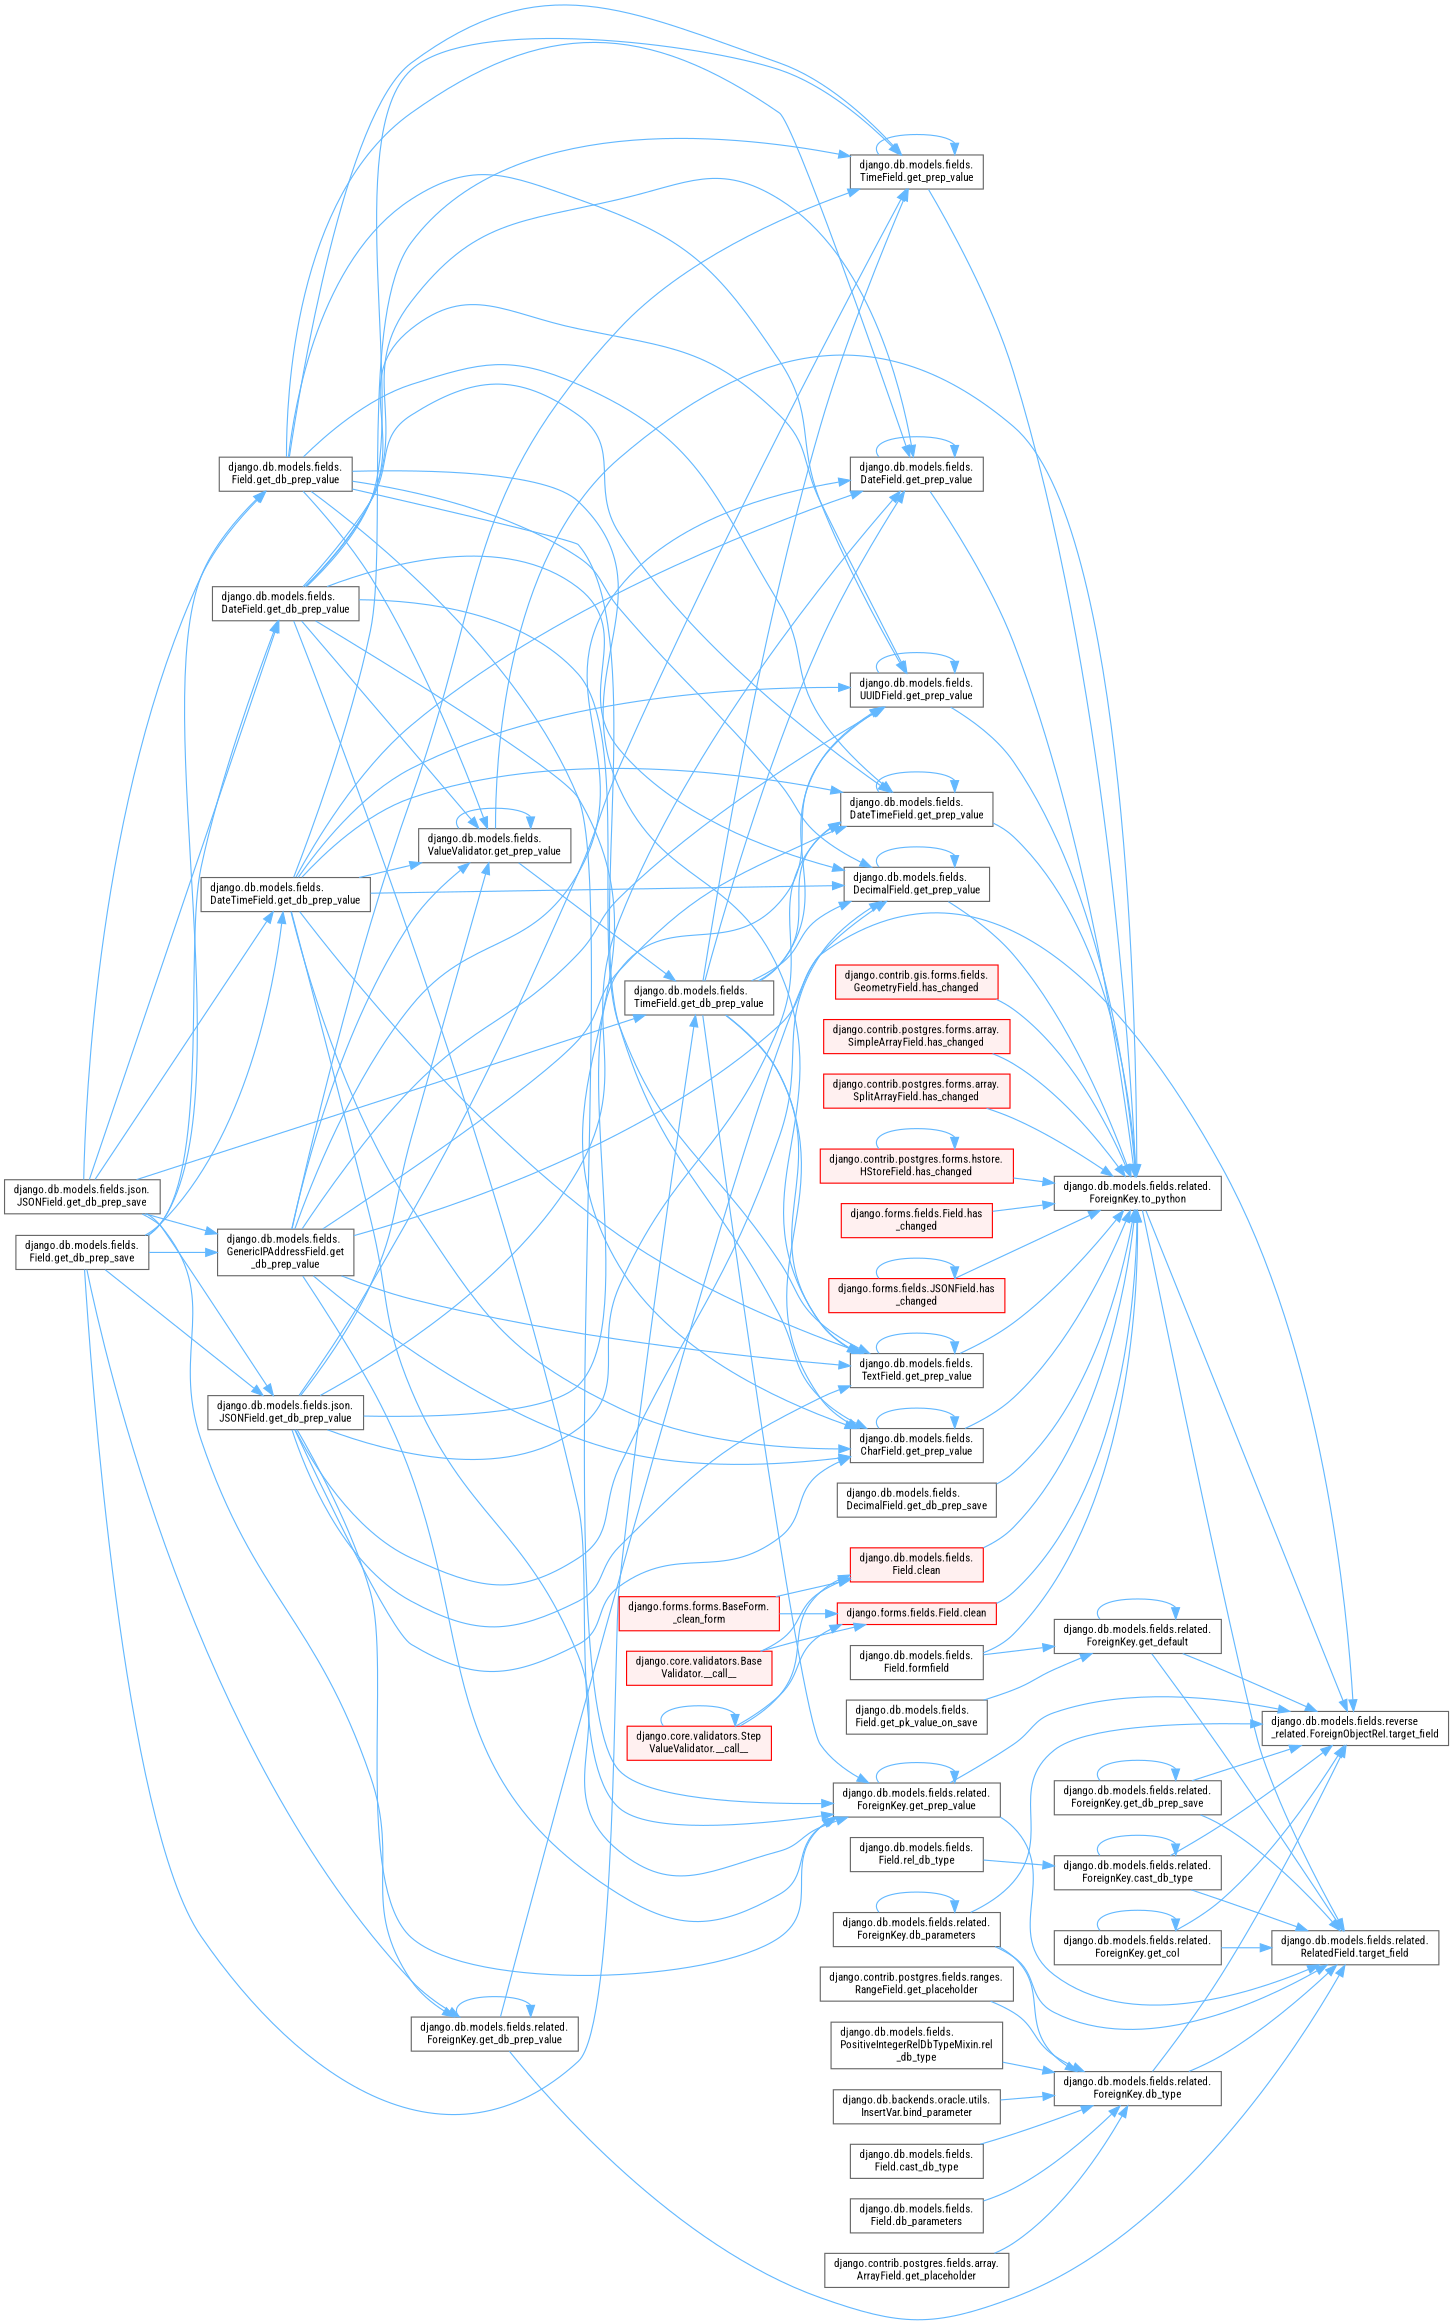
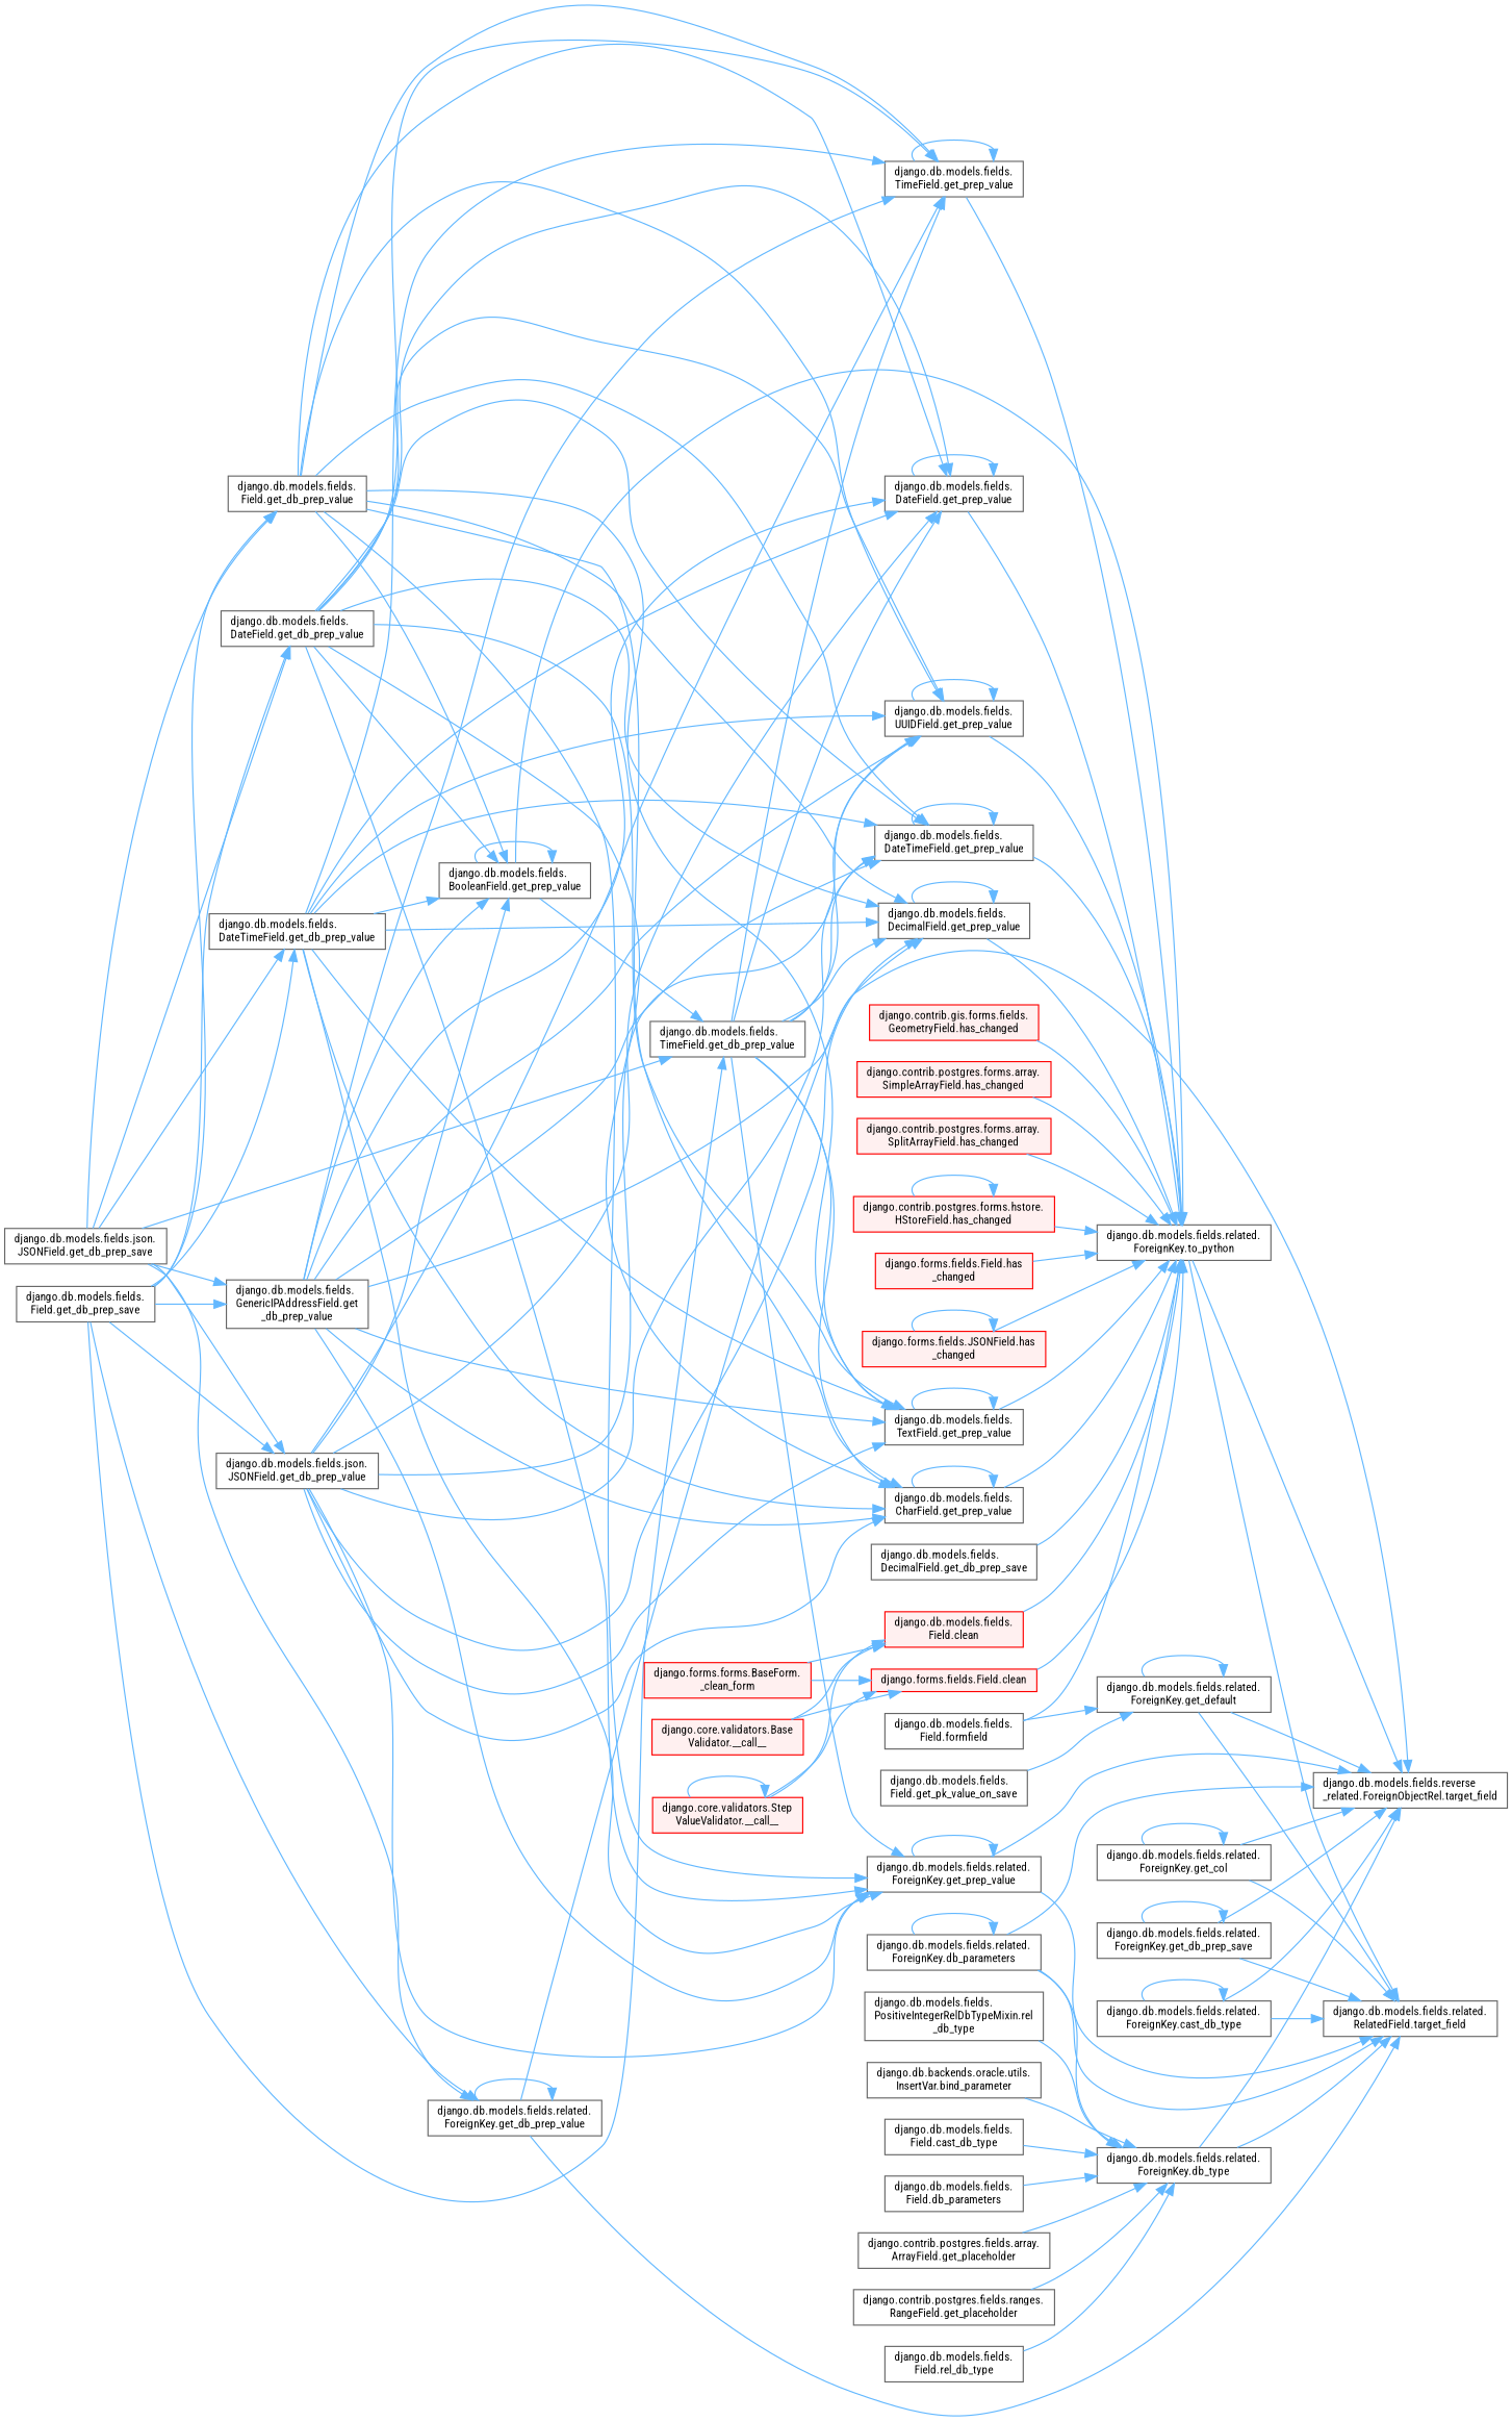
  digraph {
    fontname="Roboto Condensed"
    rankdir=RL
    node [color=grey40 fillcolor=white fontname="Roboto Condensed" fontsize=10 shape=box style=filled]
    edge [color=steelblue1 dir=back fontname="Roboto Condensed" fontsize=10 labelfontname=Helvetica labelfontsize=10 style=solid]
    n1 [height=0.2 label="django.db.models.fields.related.\lRelatedField.target_field" width=0.4]
    n2 [height=0.2 label="django.db.models.fields.related.\lForeignKey.cast_db_type" width=0.4]
    n3 [height=0.2 label="django.db.models.fields.related.\lForeignKey.db_parameters" width=0.4]
    n4 [height=0.2 label="django.db.models.fields.related.\lForeignKey.db_type" width=0.4]
    n5 [height=0.2 label="django.db.models.fields.related.\lForeignKey.get_col" width=0.4]
    n6 [height=0.2 label="django.db.models.fields.related.\lForeignKey.get_db_prep_save" width=0.4]
    n7 [height=0.2 label="django.db.models.fields.related.\lForeignKey.get_db_prep_value" width=0.4]
    n8 [height=0.2 label="django.db.models.fields.related.\lForeignKey.get_default" width=0.4]
    n9 [height=0.2 label="django.db.models.fields.related.\lForeignKey.get_prep_value" width=0.4]
    n10 [height=0.2 label="django.db.models.fields.related.\lForeignKey.to_python" width=0.4]
    n11 [height=0.2 label="django.db.models.fields.reverse\l_related.ForeignObjectRel.target_field" width=0.4]
    n12 [height=0.2 label="django.db.backends.oracle.utils.\lInsertVar.bind_parameter" width=0.4]
    n13 [height=0.2 label="django.db.models.fields.\lField.cast_db_type" width=0.4]
    n14 [height=0.2 label="django.db.models.fields.\lField.db_parameters" width=0.4]
    n15 [height=0.2 label="django.contrib.postgres.fields.array.\lArrayField.get_placeholder" width=0.4]
    n16 [height=0.2 label="django.contrib.postgres.fields.ranges.\lRangeField.get_placeholder" width=0.4]
    n17 [height=0.2 label="django.db.models.fields.\lField.rel_db_type" width=0.4]
    n18 [height=0.2 label="django.db.models.fields.\lPositiveIntegerRelDbTypeMixin.rel\l_db_type" width=0.4]
    n19 [height=0.2 label="django.db.models.fields.\lField.get_db_prep_save" width=0.4]
    n20 [height=0.2 label="django.db.models.fields.json.\lJSONField.get_db_prep_save" width=0.4]
    n21 [height=0.2 label="django.db.models.fields.\lField.formfield" width=0.4]
    n22 [height=0.2 label="django.db.models.fields.\lField.get_pk_value_on_save" width=0.4]
    n23 [height=0.2 label="django.db.models.fields.\lDateField.get_db_prep_value" width=0.4]
    n24 [height=0.2 label="django.db.models.fields.\lDateTimeField.get_db_prep_value" width=0.4]
    n25 [height=0.2 label="django.db.models.fields.\lField.get_db_prep_value" width=0.4]
    n26 [height=0.2 label="django.db.models.fields.\lGenericIPAddressField.get\l_db_prep_value" width=0.4]
    n27 [height=0.2 label="django.db.models.fields.json.\lJSONField.get_db_prep_value" width=0.4]
    n28 [height=0.2 label="django.db.models.fields.\lTimeField.get_db_prep_value" width=0.4]
    n29 [color=red fillcolor="#FFF0F0" height=0.2 label="django.db.models.fields.\lField.clean" width=0.4]
    n30 [color=red fillcolor="#FFF0F0" height=0.2 label="django.forms.fields.Field.clean" width=0.4]
    n31 [height=0.2 label="django.db.models.fields.\lDecimalField.get_db_prep_save" width=0.4]
-   n32 [height=0.2 label="django.db.models.fields.\lValueValidator.get_prep_value" width=0.4]
+   n32 [height=0.2 label="django.db.models.fields.\lBooleanField.get_prep_value" width=0.4]
    n33 [height=0.2 label="django.db.models.fields.\lCharField.get_prep_value" width=0.4]
    n34 [height=0.2 label="django.db.models.fields.\lDateField.get_prep_value" width=0.4]
    n35 [height=0.2 label="django.db.models.fields.\lDateTimeField.get_prep_value" width=0.4]
    n36 [height=0.2 label="django.db.models.fields.\lDecimalField.get_prep_value" width=0.4]
    n37 [height=0.2 label="django.db.models.fields.\lTextField.get_prep_value" width=0.4]
    n38 [height=0.2 label="django.db.models.fields.\lTimeField.get_prep_value" width=0.4]
    n39 [height=0.2 label="django.db.models.fields.\lUUIDField.get_prep_value" width=0.4]
    n40 [color=red fillcolor="#FFF0F0" height=0.2 label="django.contrib.gis.forms.fields.\lGeometryField.has_changed" width=0.4]
    n41 [color=red fillcolor="#FFF0F0" height=0.2 label="django.contrib.postgres.forms.array.\lSimpleArrayField.has_changed" width=0.4]
    n42 [color=red fillcolor="#FFF0F0" height=0.2 label="django.contrib.postgres.forms.array.\lSplitArrayField.has_changed" width=0.4]
    n43 [color=red fillcolor="#FFF0F0" height=0.2 label="django.contrib.postgres.forms.hstore.\lHStoreField.has_changed" width=0.4]
    n44 [color=red fillcolor="#FFF0F0" height=0.2 label="django.forms.fields.Field.has\l_changed" width=0.4]
    n45 [color=red fillcolor="#FFF0F0" height=0.2 label="django.forms.fields.JSONField.has\l_changed" width=0.4]
    n46 [color=red fillcolor="#FFF0F0" height=0.2 label="django.core.validators.Base\lValidator.__call__" width=0.4]
    n47 [color=red fillcolor="#FFF0F0" height=0.2 label="django.core.validators.Step\lValueValidator.__call__" width=0.4]
    n48 [color=red fillcolor="#FFF0F0" height=0.2 label="django.forms.forms.BaseForm.\l_clean_form" width=0.4]
    n1 -> n2
    n1 -> n3
    n1 -> n4
    n1 -> n5
    n1 -> n6
    n1 -> n7
    n1 -> n8
    n1 -> n9
    n1 -> n10
    n2 -> n2
    n3 -> n3
    n4 -> n3
    n4 -> n12
    n4 -> n13
    n4 -> n14
    n4 -> n15
    n4 -> n16
-   n2 -> n17
+   n4 -> n17
    n4 -> n18
    n5 -> n5
    n6 -> n6
    n7 -> n7
    n7 -> n19
    n7 -> n20
    n8 -> n8
    n8 -> n21
    n8 -> n22
    n9 -> n9
    n9 -> n23
    n9 -> n24
    n9 -> n25
    n9 -> n26
    n9 -> n27
    n9 -> n28
    n10 -> n21
    n10 -> n29
    n10 -> n30
    n10 -> n31
    n10 -> n32
    n10 -> n33
    n10 -> n34
    n10 -> n35
    n10 -> n36
    n10 -> n37
    n10 -> n38
    n10 -> n39
    n10 -> n40
    n10 -> n41
    n10 -> n42
    n10 -> n43
    n10 -> n44
    n10 -> n45
    n11 -> n2
    n11 -> n3
    n11 -> n4
    n11 -> n5
    n11 -> n6
    n11 -> n7
    n11 -> n8
    n11 -> n9
    n11 -> n10
    n23 -> n19
    n23 -> n20
    n24 -> n19
    n24 -> n20
    n25 -> n19
    n25 -> n20
    n26 -> n19
    n26 -> n20
    n27 -> n19
    n27 -> n20
    n28 -> n19
    n28 -> n20
    n28 -> n32
    n29 -> n46
    n29 -> n47
    n29 -> n48
    n30 -> n46
    n30 -> n47
    n30 -> n48
    n32 -> n23
    n32 -> n24
    n32 -> n25
    n32 -> n26
    n32 -> n27
    n32 -> n32
    n33 -> n23
    n33 -> n24
    n33 -> n25
    n33 -> n26
    n33 -> n27
    n33 -> n28
    n33 -> n33
    n34 -> n23
    n34 -> n24
    n34 -> n25
    n34 -> n26
    n34 -> n27
    n34 -> n28
    n34 -> n34
    n35 -> n23
    n35 -> n24
    n35 -> n25
    n35 -> n26
    n35 -> n27
    n35 -> n28
    n35 -> n35
    n36 -> n23
    n36 -> n24
    n36 -> n25
    n36 -> n26
    n36 -> n27
    n36 -> n28
    n36 -> n36
    n37 -> n23
    n37 -> n24
    n37 -> n25
    n37 -> n26
    n37 -> n27
    n37 -> n28
    n37 -> n37
    n38 -> n23
    n38 -> n24
    n38 -> n25
    n38 -> n26
    n38 -> n27
    n38 -> n28
    n38 -> n38
    n39 -> n23
    n39 -> n24
    n39 -> n25
    n39 -> n26
    n39 -> n27
    n39 -> n28
    n39 -> n39
    n43 -> n43
    n45 -> n45
    n47 -> n47
  }
